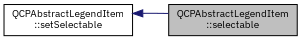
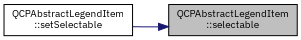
  digraph {
    rankdir=RL
    fontname="IBM Plex Sans"
    node [color=black fontname="IBM Plex Sans" fontsize=10 shape=record style=filled]
    n1 [fillcolor=grey75 fontcolor=black height=0.2 label="QCPAbstractLegendItem\l::selectable" width=0.4]
    n2 [fillcolor=white height=0.2 label="QCPAbstractLegendItem\l::setSelectable" width=0.4]
-   n2 -> n1 [color=midnightblue dir=back fontname="IBM Plex Sans" fontsize=10 labelfontname=Helvetica labelfontsize=10 style=solid]
+   n1 -> n2 [color=midnightblue dir=back fontname="IBM Plex Sans" fontsize=10 labelfontname=Helvetica labelfontsize=10 style=solid]
  }
